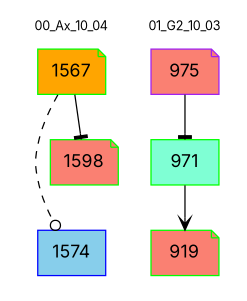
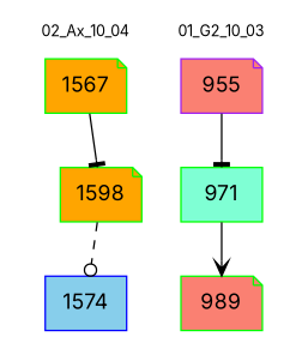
  digraph {
    fontname=Inter
    node [color=green fillcolor=orange fontname=Inter shape=note style=filled]
    edge [arrowhead=tee color=black fontname=Inter style=solid]
    n1 [label=1567]
    n2 [color=blue fillcolor=skyblue label=1574 shape=box]
-   n3 [fillcolor=salmon label=1598]
+   n3 [label=1598]
    n4 [fillcolor=aquamarine label=971 shape=box]
-   n5 [color=purple fillcolor=salmon label=975]
-   n6 [fillcolor=salmon label=919]
+   n5 [color=purple fillcolor=salmon label=955]
+   n6 [fillcolor=salmon label=989]
    subgraph cluster_1 {
      color=white
      fontsize=10
-     label="00_Ax_10_04"
+     label="02_Ax_10_04"
      n1
      n2
      n3
    }
    subgraph cluster_2 {
      color=white
      fontsize=10
      label="01_G2_10_03"
      n4
      n5
      n6
    }
-   n1 -> n2 [arrowhead=odot style=dashed]
+   n3 -> n2 [arrowhead=odot style=dashed]
    n1 -> n3
    n4 -> n6 [arrowhead=vee]
    n5 -> n4
  }
